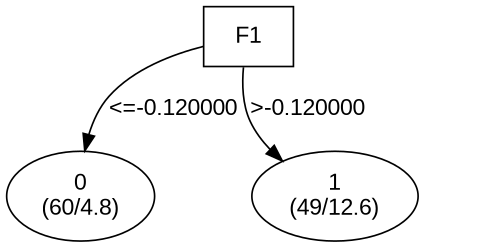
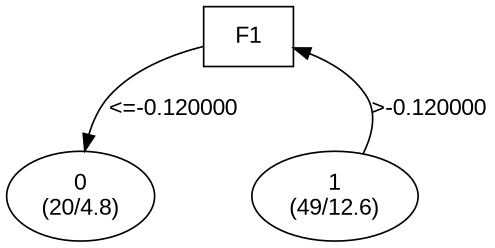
  digraph {
    fontname="Liberation Sans"
    node [fontname="Liberation Sans" shape=ellipse]
    edge [fontname="Liberation Sans"]
    n1 [label="F1\n" shape=box]
-   n2 [label="0\n(60/4.8)"]
+   n2 [label="0\n(20/4.8)"]
    n3 [label="1\n(49/12.6)"]
    n1 -> n2 [label="<=-0.120000"]
-   n1 -> n3 [label=">-0.120000"]
+   n3 -> n1 [label=">-0.120000"]
  }
